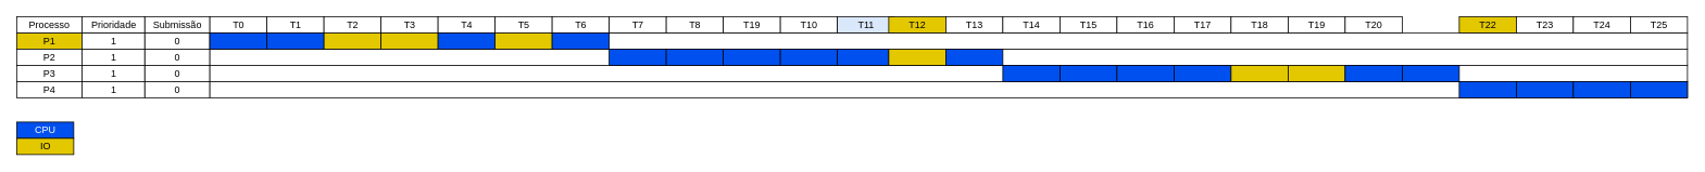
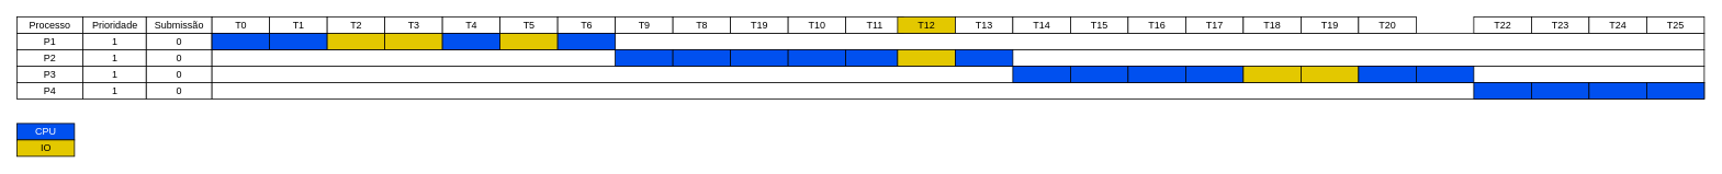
  <mxCell id="0" />
  <mxCell id="1" parent="0" />
  <mxCell id="2" value="0" style="align=center;strokeColor=#000000;html=1;" parent="1" vertex="1"><mxGeometry x="177" y="40" width="80" height="20" as="geometry" /></mxCell>
  <mxCell id="3" value="0" style="align=center;strokeColor=#000000;html=1;" parent="1" vertex="1"><mxGeometry x="177" y="60" width="80" height="20" as="geometry" /></mxCell>
  <mxCell id="4" value="0" style="align=center;strokeColor=#000000;html=1;" parent="1" vertex="1"><mxGeometry x="177" y="80" width="80" height="20" as="geometry" /></mxCell>
  <mxCell id="5" value="0" style="align=center;strokeColor=#000000;html=1;" parent="1" vertex="1"><mxGeometry x="177" y="100" width="80" height="20" as="geometry" /></mxCell>
  <mxCell id="6" value="Submissão" style="strokeWidth=1;fontStyle=0;html=1;" parent="1" vertex="1"><mxGeometry x="177" y="20" width="80" height="20" as="geometry" /></mxCell>
  <mxCell id="7" value="" style="align=left;strokeColor=#000000;html=1;" parent="1" vertex="1"><mxGeometry x="257" y="40" width="1813" height="20" as="geometry" /></mxCell>
  <mxCell id="8" value="T0" style="strokeWidth=1;fontStyle=0;html=1;" parent="1" vertex="1"><mxGeometry x="257" y="20" width="70" height="20" as="geometry" /></mxCell>
  <mxCell id="9" value="T1" style="strokeWidth=1;fontStyle=0;html=1;" parent="1" vertex="1"><mxGeometry x="327" y="20" width="70" height="20" as="geometry" /></mxCell>
  <mxCell id="10" value="T2" style="strokeWidth=1;fontStyle=0;html=1;" parent="1" vertex="1"><mxGeometry x="397" y="20" width="70" height="20" as="geometry" /></mxCell>
  <mxCell id="11" value="T3" style="strokeWidth=1;fontStyle=0;html=1;" parent="1" vertex="1"><mxGeometry x="467" y="20" width="70" height="20" as="geometry" /></mxCell>
  <mxCell id="12" value="T4" style="strokeWidth=1;fontStyle=0;html=1;" parent="1" vertex="1"><mxGeometry x="537" y="20" width="70" height="20" as="geometry" /></mxCell>
  <mxCell id="13" value="T5" style="strokeWidth=1;fontStyle=0;html=1;" parent="1" vertex="1"><mxGeometry x="607" y="20" width="70" height="20" as="geometry" /></mxCell>
  <mxCell id="14" value="T6" style="strokeWidth=1;fontStyle=0;html=1;" parent="1" vertex="1"><mxGeometry x="677" y="20" width="70" height="20" as="geometry" /></mxCell>
- <mxCell id="15" value="T7" style="strokeWidth=1;fontStyle=0;html=1;" parent="1" vertex="1"><mxGeometry x="747" y="20" width="70" height="20" as="geometry" /></mxCell>
+ <mxCell id="15" value="T9" style="strokeWidth=1;fontStyle=0;html=1;" parent="1" vertex="1"><mxGeometry x="747" y="20" width="70" height="20" as="geometry" /></mxCell>
  <mxCell id="16" value="T8" style="strokeWidth=1;fontStyle=0;html=1;" parent="1" vertex="1"><mxGeometry x="817" y="20" width="70" height="20" as="geometry" /></mxCell>
  <mxCell id="17" value="T19" style="strokeWidth=1;fontStyle=0;html=1;" parent="1" vertex="1"><mxGeometry x="887" y="20" width="70" height="20" as="geometry" /></mxCell>
  <mxCell id="18" value="T10" style="strokeWidth=1;fontStyle=0;html=1;" parent="1" vertex="1"><mxGeometry x="957" y="20" width="70" height="20" as="geometry" /></mxCell>
- <mxCell id="19" value="T11" style="strokeWidth=1;fontStyle=0;html=1;fillColor=#dae8fc;" parent="1" vertex="1"><mxGeometry x="1027" y="20" width="70" height="20" as="geometry" /></mxCell>
+ <mxCell id="19" value="T11" style="strokeWidth=1;fontStyle=0;html=1;" parent="1" vertex="1"><mxGeometry x="1027" y="20" width="70" height="20" as="geometry" /></mxCell>
  <mxCell id="20" value="" style="align=left;strokeColor=#000000;html=1;" parent="1" vertex="1"><mxGeometry x="257" y="60" width="1813" height="20" as="geometry" /></mxCell>
  <mxCell id="21" value="" style="align=left;strokeColor=#000000;html=1;" parent="1" vertex="1"><mxGeometry x="257" y="80" width="1813" height="20" as="geometry" /></mxCell>
  <mxCell id="22" value="" style="align=left;strokeColor=#000000;html=1;" parent="1" vertex="1"><mxGeometry x="257" y="100" width="1813" height="20" as="geometry" /></mxCell>
- <mxCell id="23" value="P1" style="align=center;strokeColor=#000000;html=1;fillColor=#e3c800;" parent="1" vertex="1"><mxGeometry x="20" y="40" width="80" height="20" as="geometry" /></mxCell>
+ <mxCell id="23" value="P1" style="align=center;strokeColor=#000000;html=1;" parent="1" vertex="1"><mxGeometry x="20" y="40" width="80" height="20" as="geometry" /></mxCell>
  <mxCell id="24" value="P2" style="align=center;strokeColor=#000000;html=1;" parent="1" vertex="1"><mxGeometry x="20" y="60" width="80" height="20" as="geometry" /></mxCell>
  <mxCell id="25" value="P3" style="align=center;strokeColor=#000000;html=1;" parent="1" vertex="1"><mxGeometry x="20" y="80" width="80" height="20" as="geometry" /></mxCell>
  <mxCell id="26" value="P4" style="align=center;strokeColor=#000000;html=1;" parent="1" vertex="1"><mxGeometry x="20" y="100" width="80" height="20" as="geometry" /></mxCell>
  <mxCell id="27" value="Processo" style="strokeWidth=1;fontStyle=0;html=1;" parent="1" vertex="1"><mxGeometry x="20" y="20" width="80" height="20" as="geometry" /></mxCell>
  <mxCell id="28" value="1" style="align=center;strokeColor=#000000;html=1;" parent="1" vertex="1"><mxGeometry x="100" y="40" width="77" height="20" as="geometry" /></mxCell>
  <mxCell id="29" value="1" style="align=center;strokeColor=#000000;html=1;" parent="1" vertex="1"><mxGeometry x="100" y="60" width="77" height="20" as="geometry" /></mxCell>
  <mxCell id="30" value="1" style="align=center;strokeColor=#000000;html=1;" parent="1" vertex="1"><mxGeometry x="100" y="80" width="77" height="20" as="geometry" /></mxCell>
  <mxCell id="31" value="1" style="align=center;strokeColor=#000000;html=1;" parent="1" vertex="1"><mxGeometry x="100" y="100" width="77" height="20" as="geometry" /></mxCell>
  <mxCell id="32" value="Prioridade" style="strokeWidth=1;fontStyle=0;html=1;" parent="1" vertex="1"><mxGeometry x="100" y="20" width="77" height="20" as="geometry" /></mxCell>
  <mxCell id="33" value="T12" style="strokeWidth=1;fontStyle=0;html=1;fillColor=#e3c800;" parent="1" vertex="1"><mxGeometry x="1090" y="20" width="70" height="20" as="geometry" /></mxCell>
  <mxCell id="34" value="T13" style="strokeWidth=1;fontStyle=0;html=1;" parent="1" vertex="1"><mxGeometry x="1160" y="20" width="70" height="20" as="geometry" /></mxCell>
  <mxCell id="35" value="T14" style="strokeWidth=1;fontStyle=0;html=1;" parent="1" vertex="1"><mxGeometry x="1230" y="20" width="70" height="20" as="geometry" /></mxCell>
  <mxCell id="36" value="T15" style="strokeWidth=1;fontStyle=0;html=1;" parent="1" vertex="1"><mxGeometry x="1300" y="20" width="70" height="20" as="geometry" /></mxCell>
  <mxCell id="37" value="T16" style="strokeWidth=1;fontStyle=0;html=1;" parent="1" vertex="1"><mxGeometry x="1370" y="20" width="70" height="20" as="geometry" /></mxCell>
  <mxCell id="38" value="T17" style="strokeWidth=1;fontStyle=0;html=1;" parent="1" vertex="1"><mxGeometry x="1440" y="20" width="70" height="20" as="geometry" /></mxCell>
  <mxCell id="39" value="T18" style="strokeWidth=1;fontStyle=0;html=1;" parent="1" vertex="1"><mxGeometry x="1510" y="20" width="70" height="20" as="geometry" /></mxCell>
  <mxCell id="40" value="T19" style="strokeWidth=1;fontStyle=0;html=1;" parent="1" vertex="1"><mxGeometry x="1580" y="20" width="70" height="20" as="geometry" /></mxCell>
  <mxCell id="41" value="" style="strokeWidth=1;fontStyle=0;html=1;fillColor=#0050ef;fontColor=#ffffff;strokeColor=#000000;" parent="1" vertex="1"><mxGeometry x="257" y="40" width="70" height="20" as="geometry" /></mxCell>
  <mxCell id="42" value="" style="strokeWidth=1;fontStyle=0;html=1;fillColor=#0050ef;fontColor=#ffffff;strokeColor=#000000;" parent="1" vertex="1"><mxGeometry x="327" y="40" width="70" height="20" as="geometry" /></mxCell>
  <mxCell id="43" value="" style="strokeWidth=1;fontStyle=0;html=1;fillColor=#e3c800;fontColor=#000000;strokeColor=#000000;" parent="1" vertex="1"><mxGeometry x="397" y="40" width="70" height="20" as="geometry" /></mxCell>
  <mxCell id="44" value="" style="strokeWidth=1;fontStyle=0;html=1;fillColor=#e3c800;fontColor=#000000;strokeColor=#000000;" parent="1" vertex="1"><mxGeometry x="467" y="40" width="70" height="20" as="geometry" /></mxCell>
  <mxCell id="45" value="" style="strokeWidth=1;fontStyle=0;html=1;fillColor=#0050ef;fontColor=#ffffff;strokeColor=#000000;" parent="1" vertex="1"><mxGeometry x="537" y="40" width="70" height="20" as="geometry" /></mxCell>
  <mxCell id="46" value="" style="strokeWidth=1;fontStyle=0;html=1;fillColor=#e3c800;fontColor=#000000;strokeColor=#000000;" parent="1" vertex="1"><mxGeometry x="607" y="40" width="70" height="20" as="geometry" /></mxCell>
  <mxCell id="47" value="" style="strokeWidth=1;fontStyle=0;html=1;fillColor=#0050ef;fontColor=#ffffff;strokeColor=#000000;" parent="1" vertex="1"><mxGeometry x="677" y="40" width="70" height="20" as="geometry" /></mxCell>
  <mxCell id="48" value="CPU" style="strokeWidth=1;fontStyle=0;html=1;fillColor=#0050ef;fontColor=#ffffff;strokeColor=#000000;" parent="1" vertex="1"><mxGeometry x="20" y="150" width="70" height="20" as="geometry" /></mxCell>
  <mxCell id="49" value="IO" style="strokeWidth=1;fontStyle=0;html=1;fillColor=#e3c800;fontColor=#000000;strokeColor=#000000;" parent="1" vertex="1"><mxGeometry x="20" y="170" width="70" height="20" as="geometry" /></mxCell>
  <mxCell id="50" value="" style="strokeWidth=1;fontStyle=0;html=1;fillColor=#0050ef;fontColor=#ffffff;strokeColor=#000000;" parent="1" vertex="1"><mxGeometry x="747" y="60" width="70" height="20" as="geometry" /></mxCell>
  <mxCell id="51" value="" style="strokeWidth=1;fontStyle=0;html=1;fillColor=#0050ef;fontColor=#ffffff;strokeColor=#000000;" parent="1" vertex="1"><mxGeometry x="817" y="60" width="70" height="20" as="geometry" /></mxCell>
  <mxCell id="52" value="" style="strokeWidth=1;fontStyle=0;html=1;fillColor=#0050ef;fontColor=#ffffff;strokeColor=#000000;" parent="1" vertex="1"><mxGeometry x="887" y="60" width="70" height="20" as="geometry" /></mxCell>
  <mxCell id="53" value="" style="strokeWidth=1;fontStyle=0;html=1;fillColor=#0050ef;fontColor=#ffffff;strokeColor=#000000;" parent="1" vertex="1"><mxGeometry x="957" y="60" width="70" height="20" as="geometry" /></mxCell>
  <mxCell id="54" value="" style="strokeWidth=1;fontStyle=0;html=1;fillColor=#0050ef;fontColor=#ffffff;strokeColor=#000000;" parent="1" vertex="1"><mxGeometry x="1027" y="60" width="63" height="20" as="geometry" /></mxCell>
  <mxCell id="55" value="" style="strokeWidth=1;fontStyle=0;html=1;fillColor=#e3c800;fontColor=#000000;strokeColor=#000000;" parent="1" vertex="1"><mxGeometry x="1090" y="60" width="70" height="20" as="geometry" /></mxCell>
  <mxCell id="56" value="" style="strokeWidth=1;fontStyle=0;html=1;fillColor=#0050ef;fontColor=#ffffff;strokeColor=#000000;" parent="1" vertex="1"><mxGeometry x="1160" y="60" width="70" height="20" as="geometry" /></mxCell>
  <mxCell id="57" value="" style="strokeWidth=1;fontStyle=0;html=1;fillColor=#0050ef;fontColor=#ffffff;strokeColor=#000000;" parent="1" vertex="1"><mxGeometry x="1230" y="80" width="70" height="20" as="geometry" /></mxCell>
  <mxCell id="58" value="" style="strokeWidth=1;fontStyle=0;html=1;fillColor=#0050ef;fontColor=#ffffff;strokeColor=#000000;" parent="1" vertex="1"><mxGeometry x="1300" y="80" width="70" height="20" as="geometry" /></mxCell>
  <mxCell id="59" value="" style="strokeWidth=1;fontStyle=0;html=1;fillColor=#0050ef;fontColor=#ffffff;strokeColor=#000000;" parent="1" vertex="1"><mxGeometry x="1370" y="80" width="70" height="20" as="geometry" /></mxCell>
  <mxCell id="60" value="" style="strokeWidth=1;fontStyle=0;html=1;fillColor=#0050ef;fontColor=#ffffff;strokeColor=#000000;" parent="1" vertex="1"><mxGeometry x="1440" y="80" width="70" height="20" as="geometry" /></mxCell>
  <mxCell id="61" value="" style="strokeWidth=1;fontStyle=0;html=1;fillColor=#e3c800;fontColor=#000000;strokeColor=#000000;" parent="1" vertex="1"><mxGeometry x="1510" y="80" width="70" height="20" as="geometry" /></mxCell>
  <mxCell id="62" value="" style="strokeWidth=1;fontStyle=0;html=1;fillColor=#e3c800;fontColor=#000000;strokeColor=#000000;" parent="1" vertex="1"><mxGeometry x="1580" y="80" width="70" height="20" as="geometry" /></mxCell>
  <mxCell id="63" value="T20" style="strokeWidth=1;fontStyle=0;html=1;" parent="1" vertex="1"><mxGeometry x="1650" y="20" width="70" height="20" as="geometry" /></mxCell>
- <mxCell id="64" value="T22" style="strokeWidth=1;fontStyle=0;html=1;fillColor=#e3c800;" parent="1" vertex="1"><mxGeometry x="1790" y="20" width="70" height="20" as="geometry" /></mxCell>
+ <mxCell id="64" value="T22" style="strokeWidth=1;fontStyle=0;html=1;" parent="1" vertex="1"><mxGeometry x="1790" y="20" width="70" height="20" as="geometry" /></mxCell>
  <mxCell id="65" value="T23" style="strokeWidth=1;fontStyle=0;html=1;" parent="1" vertex="1"><mxGeometry x="1860" y="20" width="70" height="20" as="geometry" /></mxCell>
  <mxCell id="66" value="T24" style="strokeWidth=1;fontStyle=0;html=1;" parent="1" vertex="1"><mxGeometry x="1930" y="20" width="70" height="20" as="geometry" /></mxCell>
  <mxCell id="67" value="T25" style="strokeWidth=1;fontStyle=0;html=1;" parent="1" vertex="1"><mxGeometry x="2000" y="20" width="70" height="20" as="geometry" /></mxCell>
  <mxCell id="68" value="" style="strokeWidth=1;fontStyle=0;html=1;fillColor=#0050ef;fontColor=#ffffff;strokeColor=#000000;" parent="1" vertex="1"><mxGeometry x="1650" y="80" width="70" height="20" as="geometry" /></mxCell>
  <mxCell id="69" value="" style="strokeWidth=1;fontStyle=0;html=1;fillColor=#0050ef;fontColor=#ffffff;strokeColor=#000000;" parent="1" vertex="1"><mxGeometry x="1720" y="80" width="70" height="20" as="geometry" /></mxCell>
  <mxCell id="70" value="" style="strokeWidth=1;fontStyle=0;html=1;fillColor=#0050ef;fontColor=#ffffff;strokeColor=#000000;" parent="1" vertex="1"><mxGeometry x="1790" y="100" width="70" height="20" as="geometry" /></mxCell>
  <mxCell id="71" value="" style="strokeWidth=1;fontStyle=0;html=1;fillColor=#0050ef;fontColor=#ffffff;strokeColor=#000000;" parent="1" vertex="1"><mxGeometry x="1860" y="100" width="70" height="20" as="geometry" /></mxCell>
  <mxCell id="72" value="" style="strokeWidth=1;fontStyle=0;html=1;fillColor=#0050ef;fontColor=#ffffff;strokeColor=#000000;" parent="1" vertex="1"><mxGeometry x="1930" y="100" width="70" height="20" as="geometry" /></mxCell>
  <mxCell id="73" value="" style="strokeWidth=1;fontStyle=0;html=1;fillColor=#0050ef;fontColor=#ffffff;strokeColor=#000000;" parent="1" vertex="1"><mxGeometry x="2000" y="100" width="70" height="20" as="geometry" /></mxCell>
